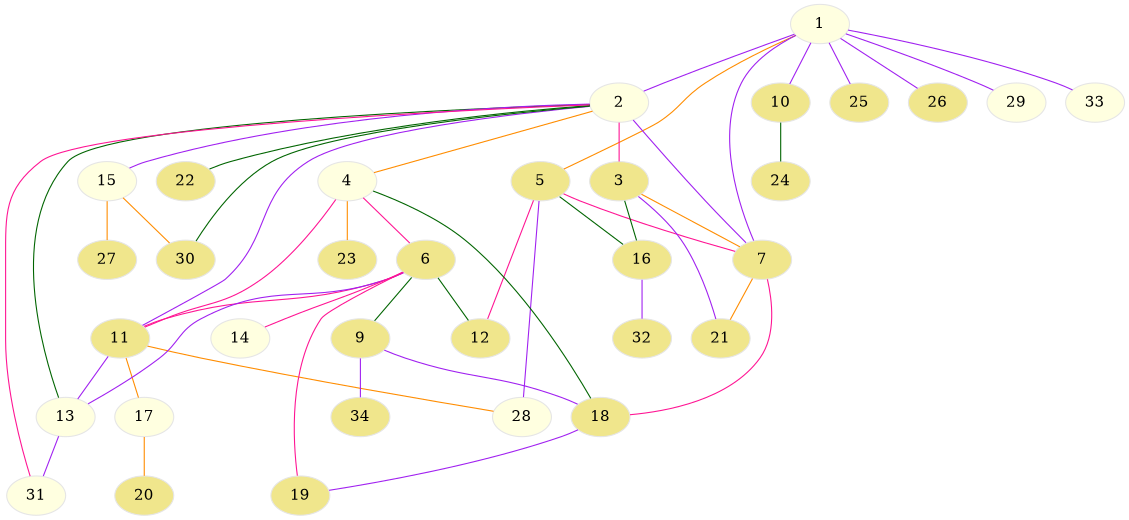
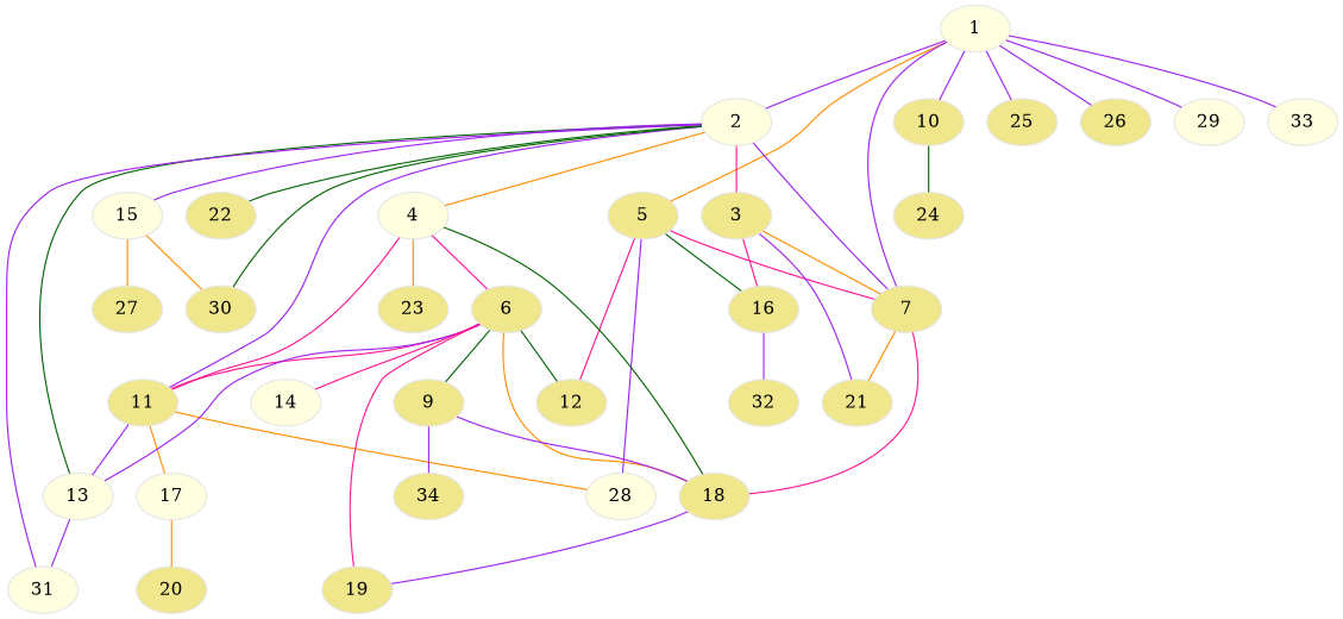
  graph {
    node [color=gray90 fillcolor=khaki style=filled]
    edge [color=purple weight=1.0]
    1 [fillcolor=lightyellow]
    2 [fillcolor=lightyellow]
    5
    7
    10
    25
    26
    29 [fillcolor=lightyellow]
    33 [fillcolor=lightyellow]
    3
    4 [fillcolor=lightyellow]
    11
    13 [fillcolor=lightyellow]
    15 [fillcolor=lightyellow]
    22
    30
    31 [fillcolor=lightyellow]
    16
    12
    28 [fillcolor=lightyellow]
    21
    18
    24
    6
    23
    17 [fillcolor=lightyellow]
    27
    32
    9
    14 [fillcolor=lightyellow]
    19
    34
    20
    1 -- 2
    1 -- 5 [color=darkorange]
    1 -- 7
    1 -- 10
    1 -- 25
    1 -- 26
    1 -- 29
    1 -- 33
    2 -- 7
    2 -- 3 [color=deeppink weight=6.0]
    2 -- 4 [color=darkorange]
    2 -- 11
    2 -- 13 [color=darkgreen]
    2 -- 15
    2 -- 22 [color=darkgreen]
    2 -- 30 [color=darkgreen]
-   2 -- 31 [color=deeppink]
+   2 -- 31
    5 -- 7 [color=deeppink]
    5 -- 16 [color=darkgreen]
    5 -- 12 [color=deeppink]
    5 -- 28 [weight=3.0]
    7 -- 21 [color=darkorange]
    7 -- 18 [color=deeppink weight=2.0]
    10 -- 24 [color=darkgreen]
    3 -- 7 [color=darkorange]
-   3 -- 16 [color=darkgreen]
+   3 -- 16 [color=deeppink]
    3 -- 21
    4 -- 11 [color=deeppink]
    4 -- 18 [color=darkgreen]
    4 -- 6 [color=deeppink]
    4 -- 23 [color=darkorange weight=3.0]
    11 -- 13
    11 -- 28 [color=darkorange]
    11 -- 17 [color=darkorange weight=2.0]
    13 -- 31
    15 -- 30 [color=darkorange]
    15 -- 27 [color=darkorange]
    16 -- 32 [weight=2.0]
    18 -- 19
    6 -- 11 [color=deeppink]
    6 -- 13 [weight=2.0]
    6 -- 12 [color=darkgreen]
+   6 -- 18 [color=darkorange]
    6 -- 9 [color=darkgreen]
    6 -- 14 [color=deeppink]
    6 -- 19 [color=deeppink weight=2.0]
    17 -- 20 [color=darkorange]
    9 -- 18
    9 -- 34
  }
